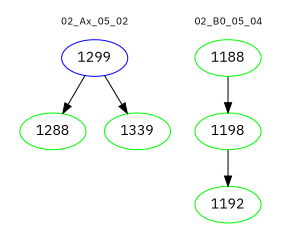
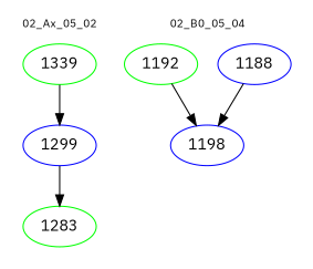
  digraph {
    fontname="IBM Plex Sans"
    node [color=green fontname="IBM Plex Sans"]
    edge [color=black fontname="IBM Plex Sans"]
-   n1 [label=1288]
+   n1 [label=1283]
    n2 [color=blue label=1299]
    n3 [label=1339]
-   n4 [label=1188]
-   n5 [label=1198]
+   n4 [color=blue label=1188]
+   n5 [color=blue label=1198]
    n6 [label=1192]
    subgraph cluster_1 {
      color=white
      fontsize=10
      label="02_Ax_05_02"
      n1
      n2
      n3
    }
    subgraph cluster_2 {
      color=white
      fontsize=10
      label="02_B0_05_04"
      n4
      n5
      n6
    }
    n2 -> n1
-   n2 -> n3
+   n3 -> n2
    n4 -> n5
-   n5 -> n6
+   n6 -> n5
  }
